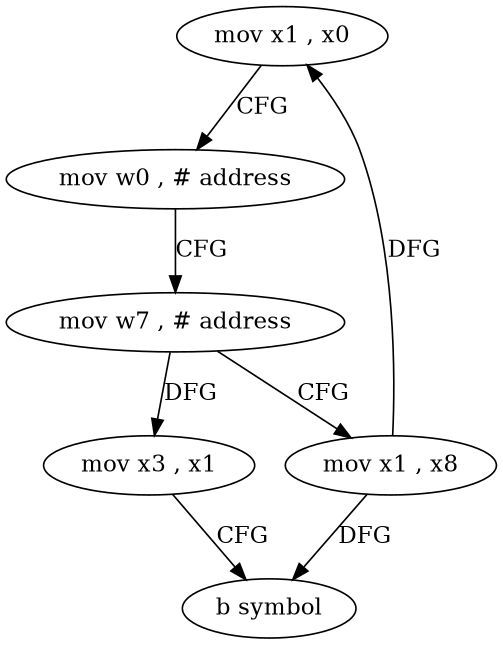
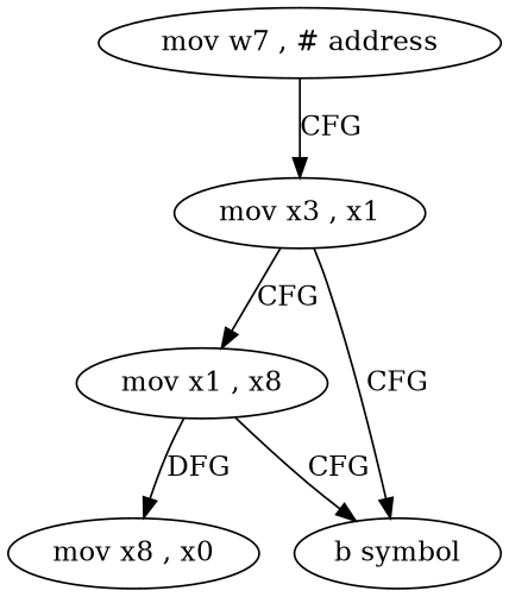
  digraph {
-   n1 [label="mov x1 , x0"]
-   n2 [label="mov w0 , # address"]
+   n1 [label="mov x8 , x0"]
    n3 [label="mov w7 , # address"]
    n4 [label="mov x1 , x8"]
    n5 [label="b symbol"]
    n6 [label="mov x3 , x1"]
-   n1 -> n2 [label=CFG]
-   n2 -> n3 [label=CFG]
-   n3 -> n6 [label=DFG]
+   n3 -> n6 [label=CFG]
    n4 -> n1 [label=DFG]
-   n4 -> n5 [label=DFG]
-   n3 -> n4 [label=CFG]
+   n4 -> n5 [label=CFG]
+   n6 -> n4 [label=CFG]
    n6 -> n5 [label=CFG]
  }
